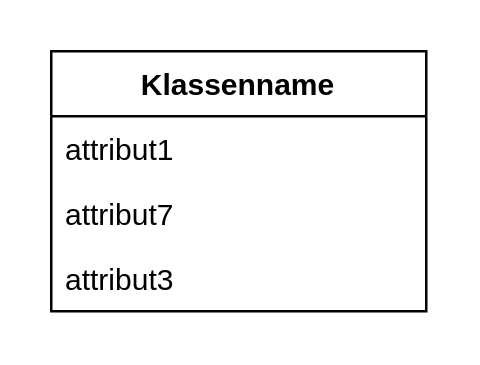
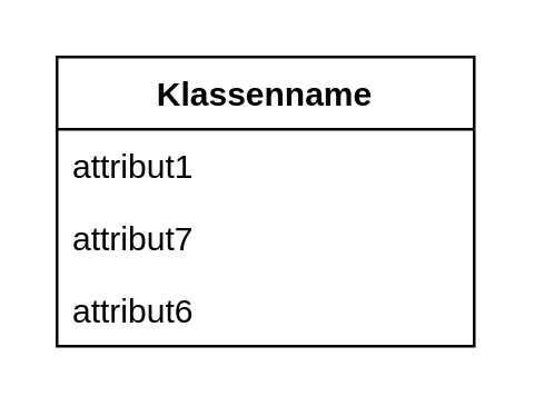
  <mxCell id="0" />
  <mxCell id="1" parent="0" />
  <mxCell id="2" value="Klassenname" style="swimlane;fontStyle=1;align=center;verticalAlign=top;childLayout=stackLayout;horizontal=1;startSize=26;horizontalStack=0;resizeParent=1;resizeParentMax=0;resizeLast=0;collapsible=1;marginBottom=0;" parent="1" vertex="1"><mxGeometry x="20" y="20" width="150" height="104" as="geometry" /></mxCell>
  <mxCell id="3" value="attribut1" style="text;strokeColor=none;fillColor=none;align=left;verticalAlign=top;spacingLeft=4;spacingRight=4;overflow=hidden;rotatable=0;points=[[0,0.5],[1,0.5]];portConstraint=eastwest;" parent="2" vertex="1"><mxGeometry y="26" width="150" height="26" as="geometry" /></mxCell>
  <mxCell id="4" value="attribut7" style="text;strokeColor=none;fillColor=none;align=left;verticalAlign=top;spacingLeft=4;spacingRight=4;overflow=hidden;rotatable=0;points=[[0,0.5],[1,0.5]];portConstraint=eastwest;" parent="2" vertex="1"><mxGeometry y="52" width="150" height="26" as="geometry" /></mxCell>
- <mxCell id="5" value="attribut3" style="text;strokeColor=none;fillColor=none;align=left;verticalAlign=top;spacingLeft=4;spacingRight=4;overflow=hidden;rotatable=0;points=[[0,0.5],[1,0.5]];portConstraint=eastwest;fontStyle=0" parent="2" vertex="1"><mxGeometry y="78" width="150" height="26" as="geometry" /></mxCell>
+ <mxCell id="5" value="attribut6" style="text;strokeColor=none;fillColor=none;align=left;verticalAlign=top;spacingLeft=4;spacingRight=4;overflow=hidden;rotatable=0;points=[[0,0.5],[1,0.5]];portConstraint=eastwest;fontStyle=0" parent="2" vertex="1"><mxGeometry y="78" width="150" height="26" as="geometry" /></mxCell>
